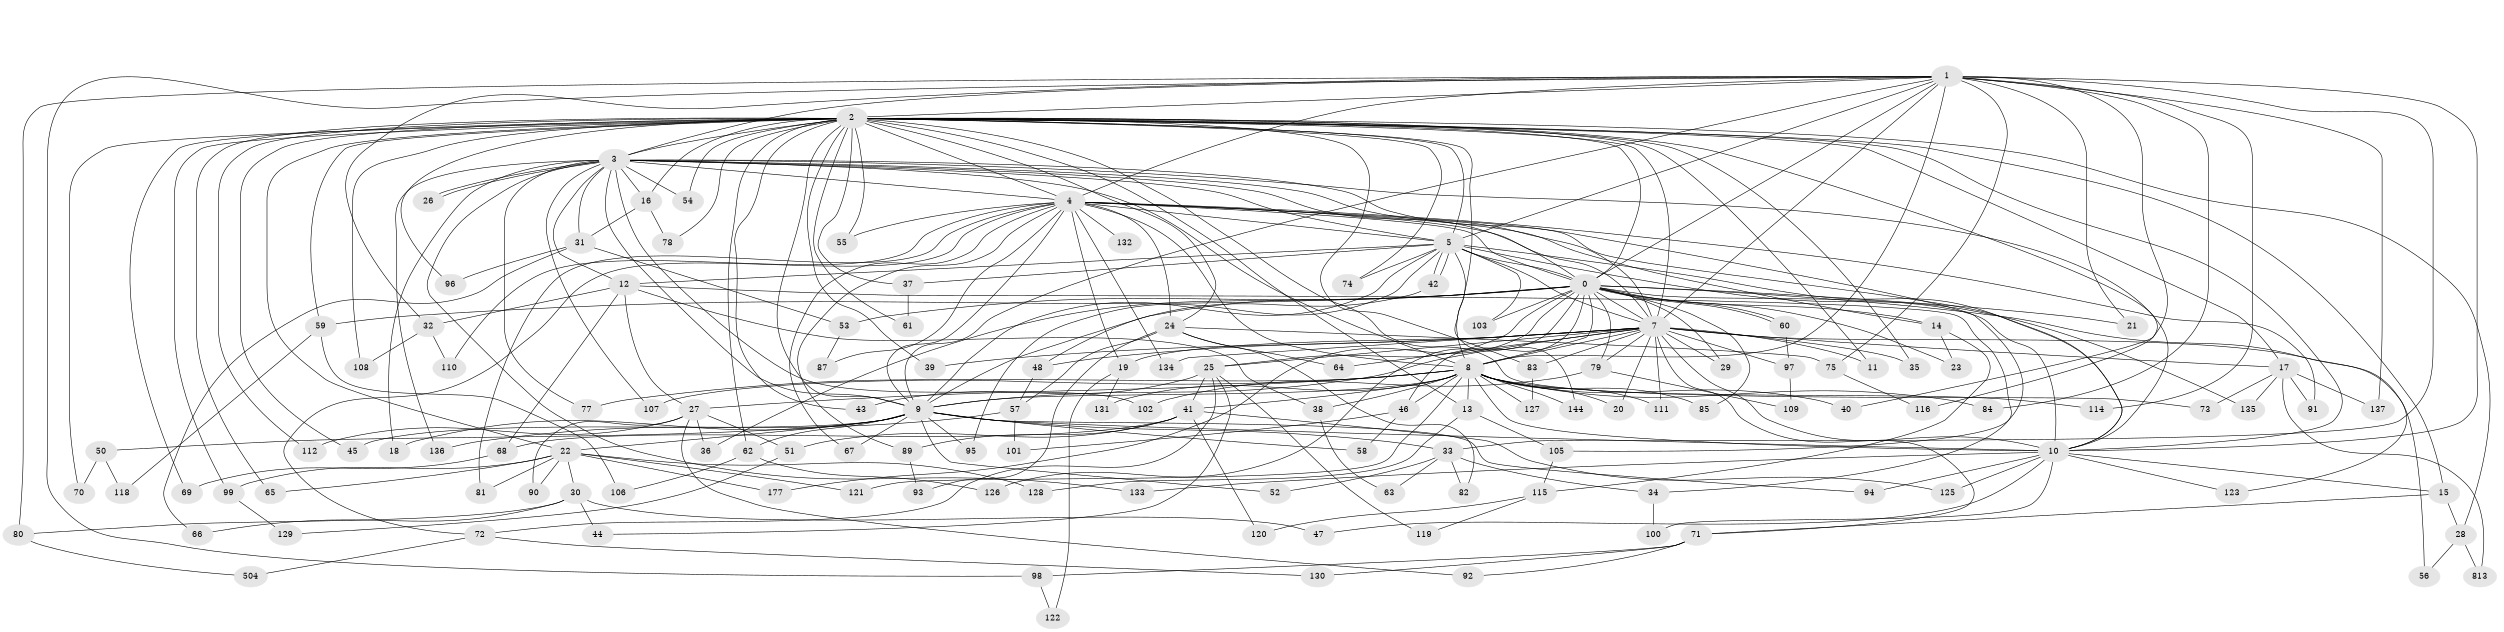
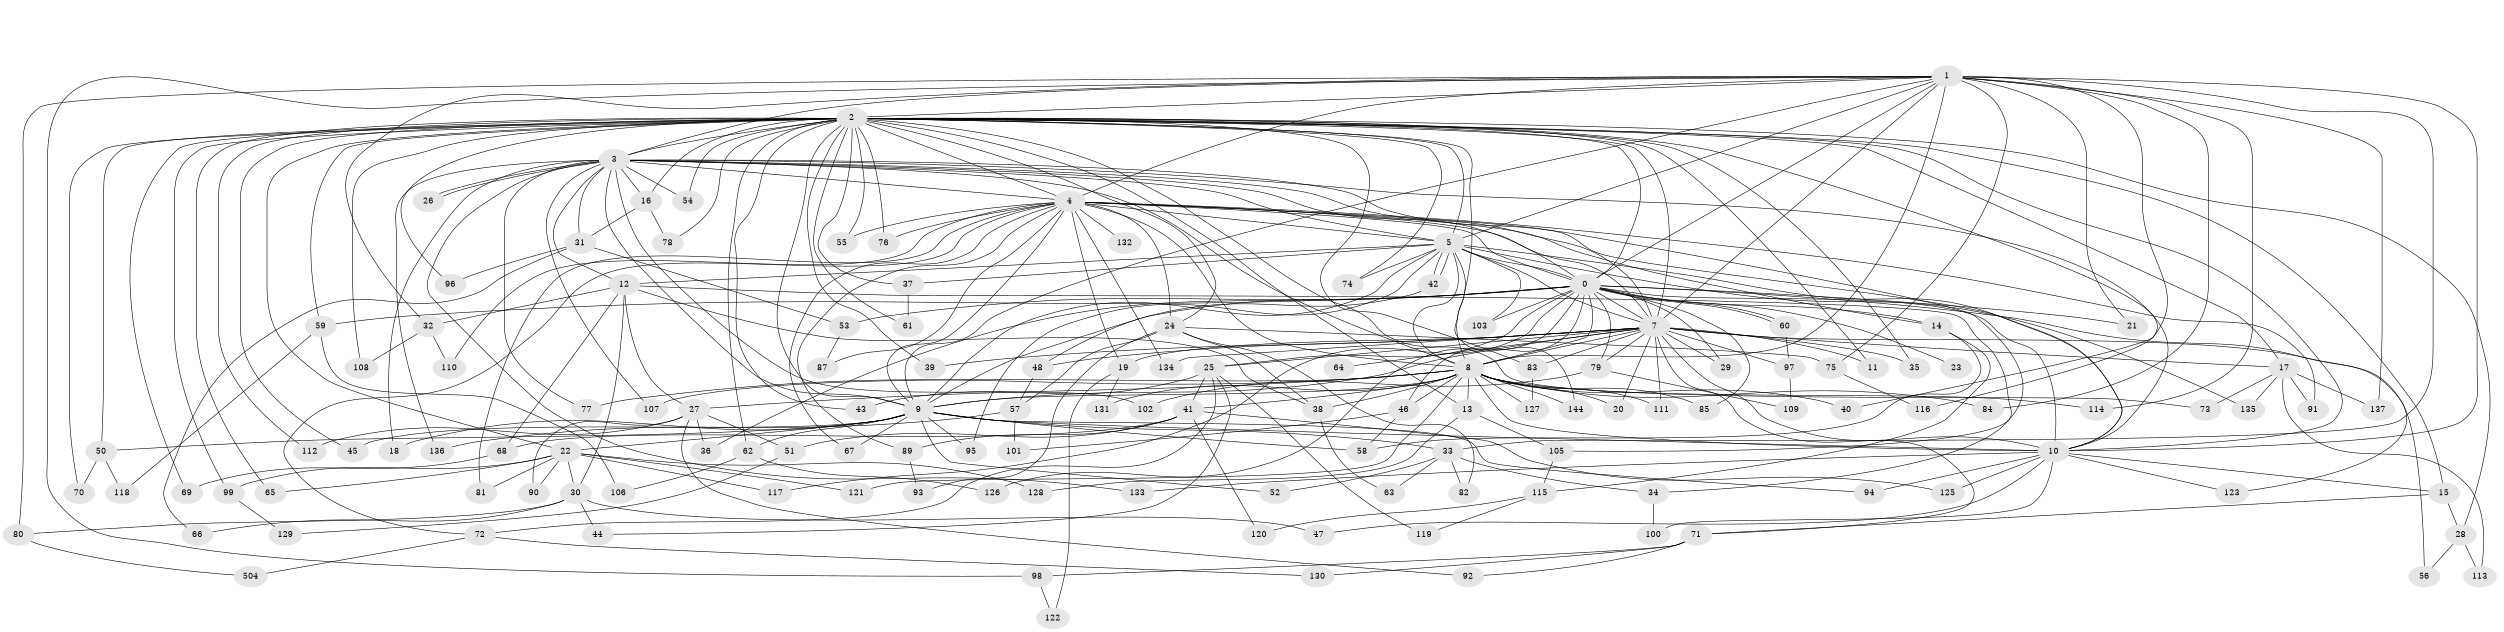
  graph {
    node [color=gray90 style=filled]
    1
    2
    3
    4
    5
    n6 [label=0]
    7
    8
    9
    10
    21
    32
    33
    40
    75
    80
    84
    98
    114
    137
    11
    13
    15
    16
    17
    22
    24
    28
    35
    37
    39
    43
    45
    50
    54
    55
    59
    61
    62
    65
    69
    70
    73
    74
+   76
    78
    83
    96
    99
    108
    112
    116
    12
    18
    26
    31
    77
    102
    105
    107
    133
    136
    14
    19
    67
    72
    81
    87
    89
    91
    110
    132
    134
    42
    95
    103
    n77 [label=144]
    135
    23
    25
    29
    36
    46
    53
    60
    79
    85
-   117 [label=177]
+   117
    123
    126
    20
    48
    56
    64
    71
    97
    111
    27
    38
    41
    121
    127
    131
    52
    58
    94
    47
    100
    125
    34
    82
    63
    n113 [label=504]
    122
    128
-   113 [label=813]
+   113
    30
    90
    57
    93
    118
    106
    129
    68
    66
    115
    130
    44
    119
    101
    109
    92
    51
    120
    1 -- 2
    1 -- 3
    1 -- 4
    1 -- 5
    1 -- n6
    1 -- 7
    1 -- 8
    1 -- 9
    1 -- 10
    1 -- 21
    1 -- 32
    1 -- 33
    1 -- 40
    1 -- 75
    1 -- 80
    1 -- 84
    1 -- 98
    1 -- 114
    1 -- 137
    2 -- 3
    2 -- 4
    2 -- 5
    2 -- n6
    2 -- 7
    2 -- 8
    2 -- 9
    2 -- 10
    2 -- 11
    2 -- 13
    2 -- 15
    2 -- 16
    2 -- 17
    2 -- 22
    2 -- 24
    2 -- 28
    2 -- 35
    2 -- 37
    2 -- 39
    2 -- 43
    2 -- 45
+   2 -- 50
    2 -- 54
    2 -- 55
    2 -- 59
    2 -- 61
    2 -- 62
    2 -- 65
    2 -- 69
    2 -- 70
    2 -- 73
    2 -- 74
+   2 -- 76
    2 -- 78
    2 -- 83
    2 -- 96
    2 -- 99
    2 -- 108
    2 -- 112
    2 -- 116
    3 -- 4
    3 -- 5
    3 -- n6
    3 -- 7
    3 -- 8
    3 -- 9
    3 -- 10
    3 -- 16
    3 -- 54
    3 -- 12
    3 -- 18
    3 -- 26
    3 -- 26
    3 -- 31
    3 -- 77
    3 -- 102
    3 -- 105
    3 -- 107
    3 -- 133
    3 -- 136
    4 -- 5
    4 -- n6
    4 -- 7
    4 -- 8
    4 -- 9
    4 -- 10
    4 -- 24
    4 -- 55
+   4 -- 76
    4 -- 14
    4 -- 19
    4 -- 67
    4 -- 72
    4 -- 81
    4 -- 87
    4 -- 89
    4 -- 91
    4 -- 110
    4 -- 132
    4 -- 134
    5 -- n6
    5 -- 7
+   5 -- 8
    5 -- 9
    5 -- 10
    5 -- 37
    5 -- 74
    5 -- 12
    5 -- 42
    5 -- 42
    5 -- 95
    5 -- 103
    5 -- n77
    5 -- 135
    n6 -- 7
    n6 -- 8
    n6 -- 9
    n6 -- 10
    n6 -- 21
    n6 -- 59
    n6 -- 14
    n6 -- 103
    n6 -- 23
    n6 -- 25
    n6 -- 29
    n6 -- 36
    n6 -- 46
    n6 -- 53
    n6 -- 60
    n6 -- 60
    n6 -- 79
    n6 -- 85
    n6 -- 117
    n6 -- 123
    n6 -- 126
    7 -- 8
    7 -- 9
    7 -- 10
    7 -- 11
    7 -- 17
    7 -- 35
    7 -- 39
    7 -- 83
    7 -- 19
    7 -- 134
    7 -- 25
    7 -- 29
    7 -- 79
    7 -- 20
    7 -- 48
    7 -- 56
    7 -- 64
    7 -- 71
    7 -- 97
    7 -- 111
    8 -- 9
    8 -- 10
    8 -- 40
    8 -- 84
    8 -- 114
    8 -- 13
    8 -- 77
    8 -- 107
    8 -- n77
    8 -- 46
    8 -- 85
    8 -- 20
    8 -- 111
    8 -- 27
    8 -- 38
    8 -- 41
    8 -- 121
    8 -- 127
    8 -- 131
    9 -- 10
    9 -- 33
    9 -- 22
    9 -- 45
    9 -- 50
    9 -- 62
    9 -- 18
    9 -- 67
    9 -- 95
    9 -- 52
    9 -- 58
    9 -- 94
    10 -- 15
    10 -- 133
    10 -- 123
    10 -- 94
    10 -- 47
    10 -- 100
    10 -- 125
    32 -- 108
    32 -- 110
    33 -- 52
    33 -- 34
    33 -- 82
    33 -- 63
    75 -- 116
    80 -- n113
    98 -- 122
    13 -- 105
    13 -- 128
    15 -- 28
    15 -- 71
    16 -- 78
    16 -- 31
    17 -- 137
    17 -- 73
    17 -- 91
    17 -- 135
    17 -- 113
    22 -- 65
    22 -- 99
    22 -- 81
    22 -- 117
    22 -- 121
    22 -- 128
    22 -- 30
    22 -- 90
    24 -- 75
-   24 -- 64
+   24 -- 38
    24 -- 82
    24 -- 57
    24 -- 93
    28 -- 56
    28 -- 113
    37 -- 61
    50 -- 70
    50 -- 118
    59 -- 118
    59 -- 106
    62 -- 126
    62 -- 106
    83 -- 127
    99 -- 129
    12 -- 32
    12 -- 27
    12 -- 38
    12 -- 34
+   12 -- 30
    12 -- 68
    31 -- 96
    31 -- 53
    31 -- 66
    105 -- 115
-   14 -- 23
+   14 -- 58
    14 -- 115
    19 -- 131
    19 -- 122
    72 -- n113
    72 -- 130
    89 -- 93
    42 -- 48
    25 -- 43
    25 -- 72
    25 -- 41
    25 -- 44
    25 -- 119
    46 -- 58
    46 -- 101
    53 -- 87
    60 -- 97
    79 -- 102
    79 -- 109
    48 -- 57
    71 -- 98
    71 -- 130
    71 -- 92
    97 -- 109
    27 -- 112
    27 -- 36
    27 -- 90
    27 -- 92
    27 -- 51
    38 -- 63
    41 -- 89
    41 -- 125
    41 -- 68
    41 -- 51
    41 -- 120
    34 -- 100
    30 -- 80
    30 -- 47
    30 -- 66
    30 -- 44
    57 -- 136
    57 -- 101
    68 -- 69
    115 -- 119
    115 -- 120
    51 -- 129
  }
